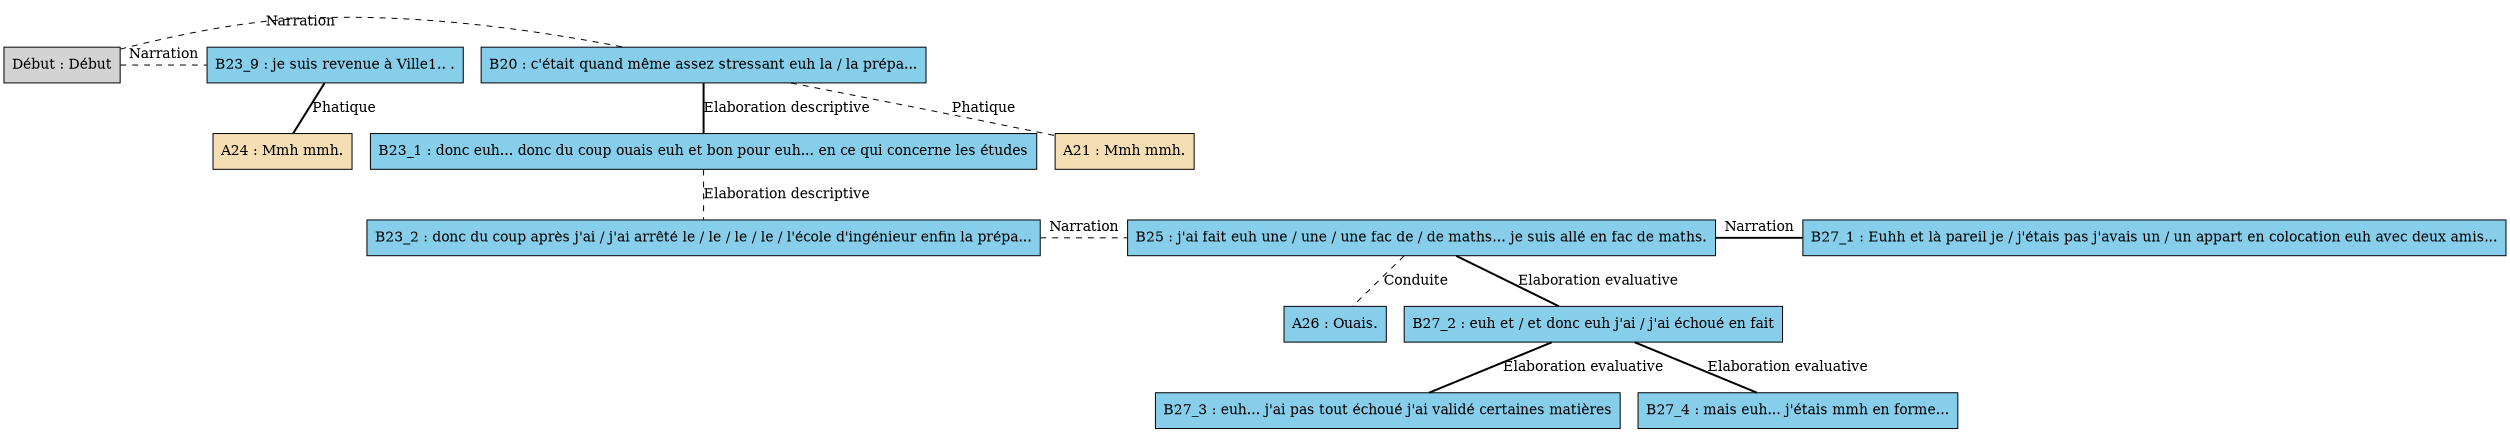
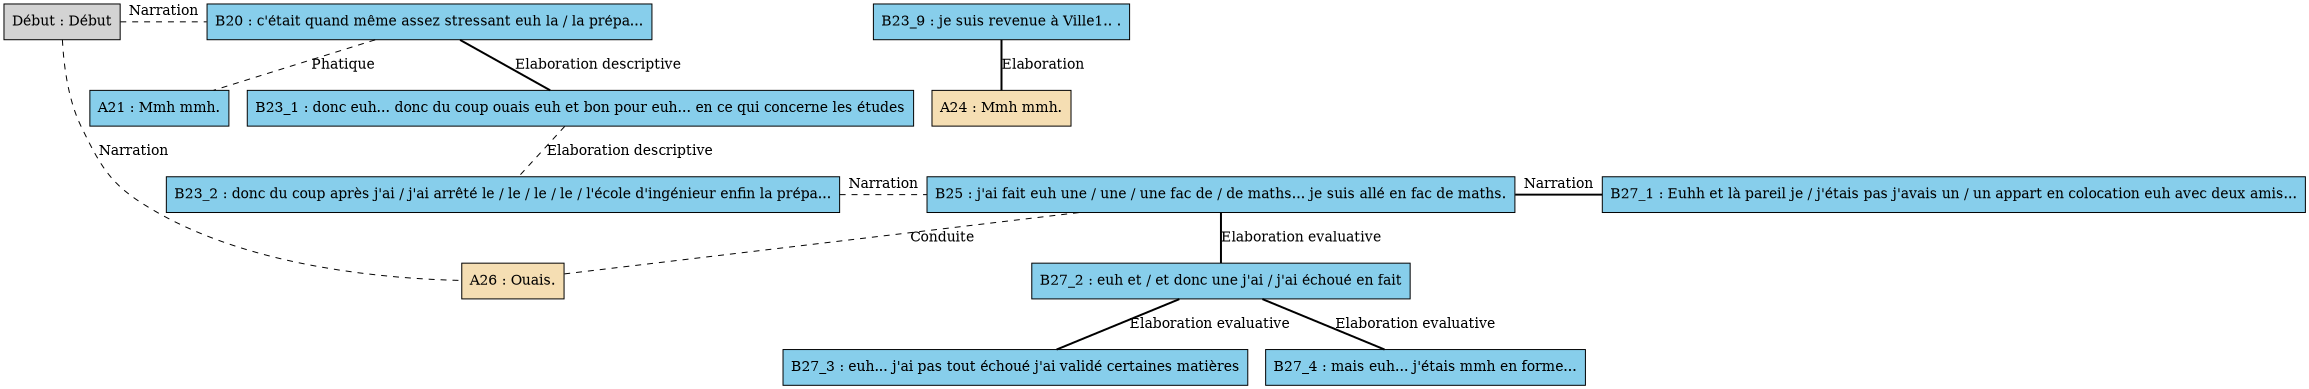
  digraph {
    node [shape=box style=filled fillcolor=skyblue]
    edge [dir=none style=dashed]
    n1 [label="Début : Début" fillcolor=""]
    n2 [label="B20 : c'était quand même assez stressant euh la / la prépa..."]
    n3 [label="B23_9 : je suis revenue à Ville1.. ."]
    n4 [label="B23_2 : donc du coup après j'ai / j'ai arrêté le / le / le / le / l'école d'ingénieur enfin la prépa..."]
    n5 [label="B25 : j'ai fait euh une / une / une fac de / de maths... je suis allé en fac de maths."]
    n6 [label="B27_1 : Euhh et là pareil je / j'étais pas j'avais un / un appart en colocation euh avec deux amis..."]
-   n7 [fillcolor=wheat label="A21 : Mmh mmh."]
+   n7 [label="A21 : Mmh mmh."]
    n8 [label="B23_1 : donc euh... donc du coup ouais euh et bon pour euh... en ce qui concerne les études"]
    n9 [fillcolor=wheat label="A24 : Mmh mmh."]
-   n10 [label="A26 : Ouais."]
-   n11 [label="B27_2 : euh et / et donc euh j'ai / j'ai échoué en fait"]
+   n10 [fillcolor=wheat label="A26 : Ouais."]
+   n11 [label="B27_2 : euh et / et donc une j'ai / j'ai échoué en fait"]
    n12 [label="B27_3 : euh... j'ai pas tout échoué j'ai validé certaines matières"]
    n13 [label="B27_4 : mais euh... j'étais mmh en forme..."]
    subgraph sub_1 {
      rank=same
      n1
      n2
    }
    subgraph sub_2 {
      rank=same
      n1
      n3
    }
    subgraph sub_3 {
      rank=same
      n4
      n5
    }
    subgraph sub_4 {
      rank=same
      n5
      n6
    }
    n1 -> n2 [label=Narration]
-   n1 -> n3 [label=Narration]
+   n1 -> n10 [label=Narration]
    n2 -> n7 [label=Phatique]
    n2 -> n8 [label="Elaboration descriptive" style=bold]
-   n3 -> n9 [label=Phatique style=bold]
+   n3 -> n9 [label=Elaboration style=bold]
    n4 -> n5 [label=Narration]
    n5 -> n6 [label=Narration style=bold]
    n5 -> n10 [label=Conduite]
    n5 -> n11 [label="Elaboration evaluative" style=bold]
    n8 -> n4 [label="Elaboration descriptive"]
    n11 -> n12 [label="Elaboration evaluative" style=bold]
    n11 -> n13 [label="Elaboration evaluative" style=bold]
  }
